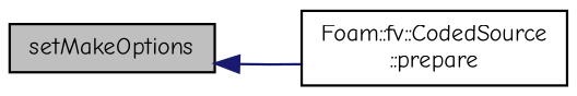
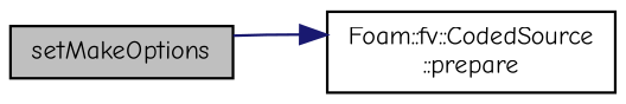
  digraph {
    rankdir=LR
    fontname="Comic Neue"
    node [color=black fontname="Comic Neue" fontsize=10 shape=record]
    n1 [fillcolor=grey75 fontcolor=black height=0.2 label=setMakeOptions style=filled width=0.4]
    n2 [height=0.2 label="Foam::fv::CodedSource\l::prepare" width=0.4]
-   n1 -> n2 [color=midnightblue dir=back fontname="Comic Neue" fontsize=10 labelfontname=Helvetica labelfontsize=10 style=solid]
+   n2 -> n1 [color=midnightblue dir=back fontname="Comic Neue" fontsize=10 labelfontname=Helvetica labelfontsize=10 style=solid]
  }
